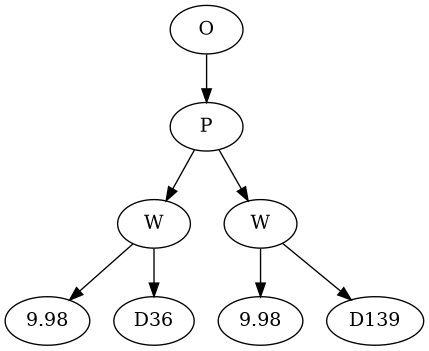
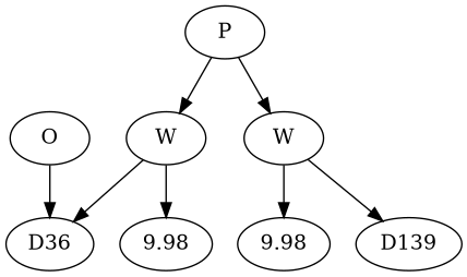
  digraph {
    n1 [label=O]
    n2 [label=P]
    n3 [label=W]
    n4 [label=W]
    n5 [label=9.98]
    n6 [label=D36]
    n7 [label=9.98]
    n8 [label=D139]
-   n1 -> n2
+   n1 -> n6
    n2 -> n3
    n2 -> n4
    n3 -> n5
    n3 -> n6
    n4 -> n7
    n4 -> n8
  }
